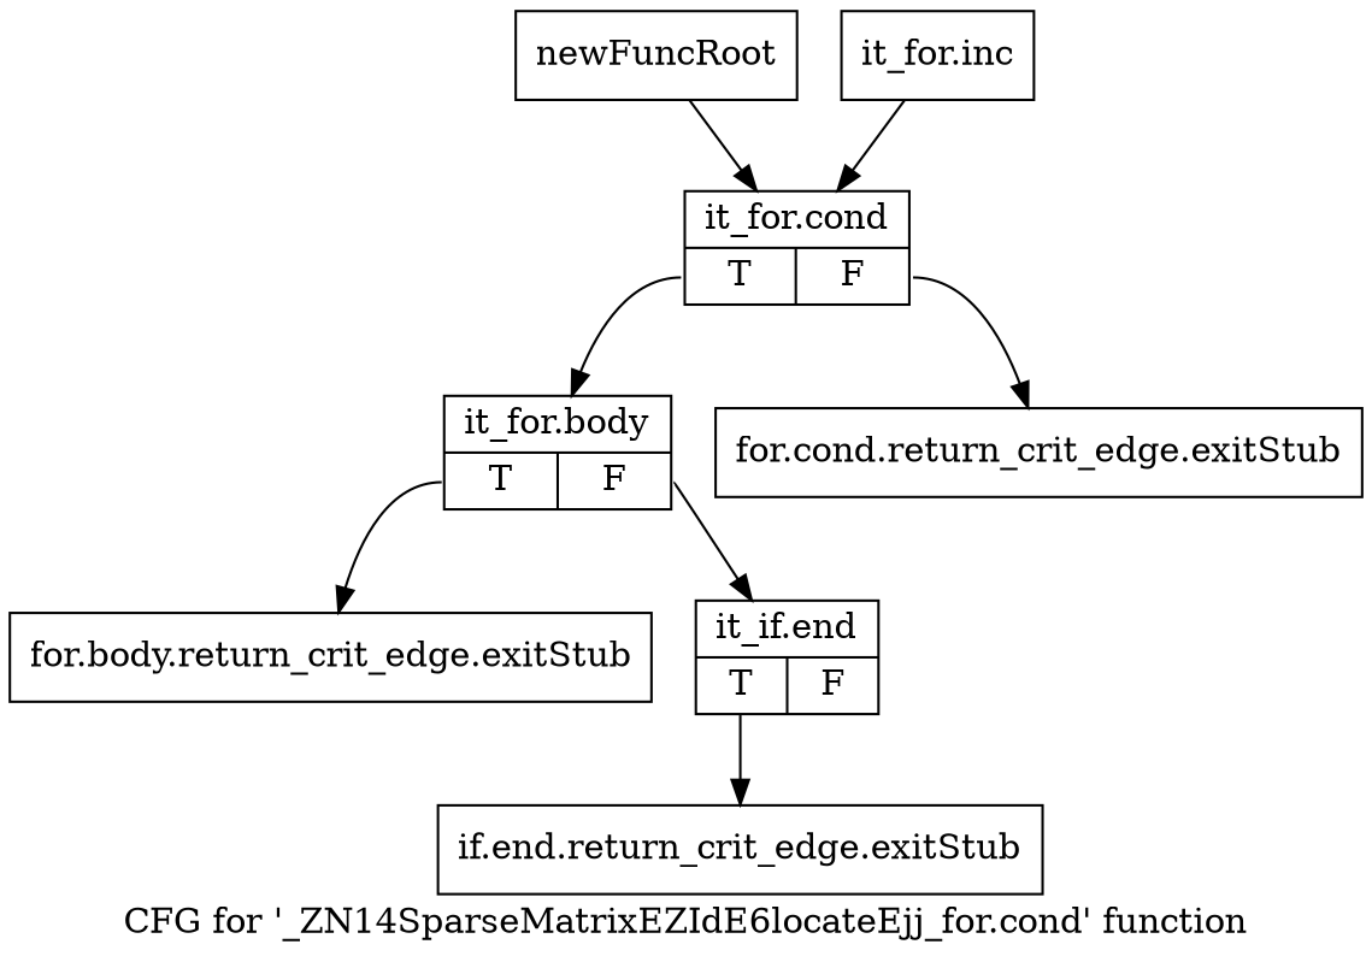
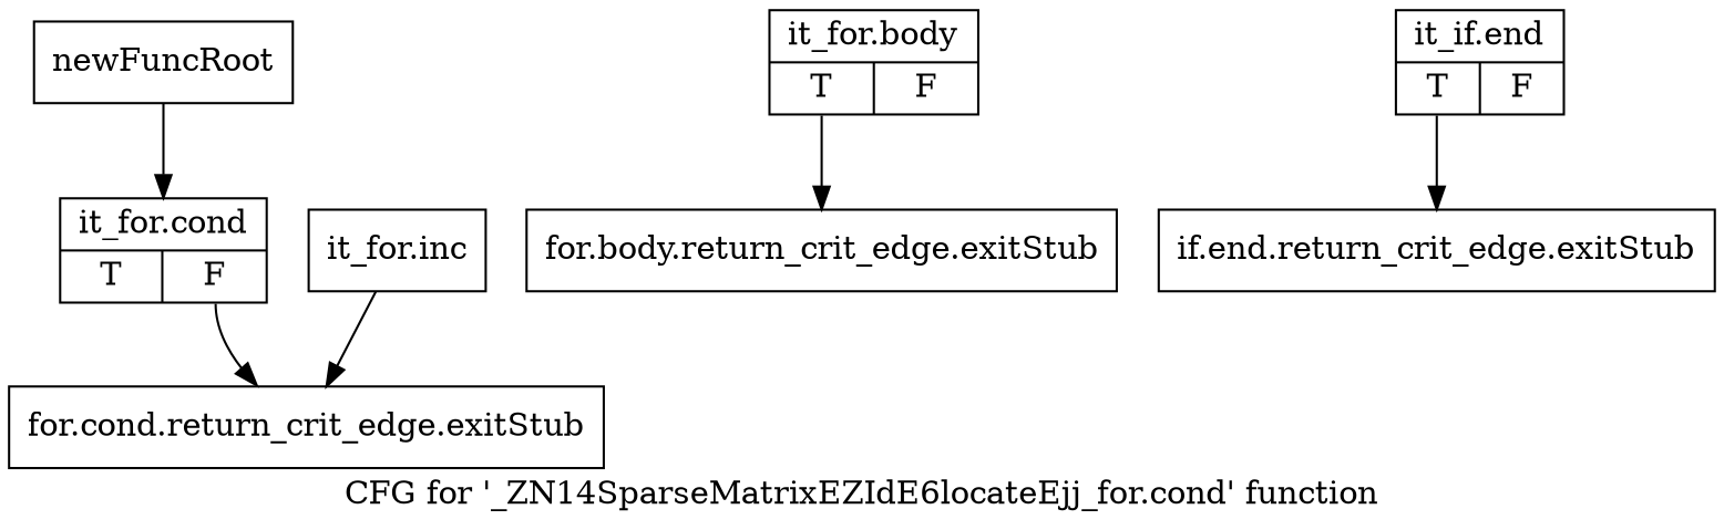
  digraph {
    label="CFG for '_ZN14SparseMatrixEZIdE6locateEjj_for.cond' function"
    node [shape=record]
    edge [tailport=s1]
    n1 [label="{newFuncRoot}"]
    n2 [label="{it_for.cond|{<s0>T|<s1>F}}"]
    n3 [label="{for.cond.return_crit_edge.exitStub}"]
    n4 [label="{it_for.body|{<s0>T|<s1>F}}"]
    n5 [label="{for.body.return_crit_edge.exitStub}"]
    n6 [label="{it_if.end|{<s0>T|<s1>F}}"]
    n7 [label="{if.end.return_crit_edge.exitStub}"]
    n8 [label="{it_for.inc}"]
    n1 -> n2
    n2 -> n3
-   n2 -> n4 [tailport=s0]
    n4 -> n5 [tailport=s0]
-   n4 -> n6
    n6 -> n7 [tailport=s0]
-   n8 -> n2
+   n8 -> n3
  }
